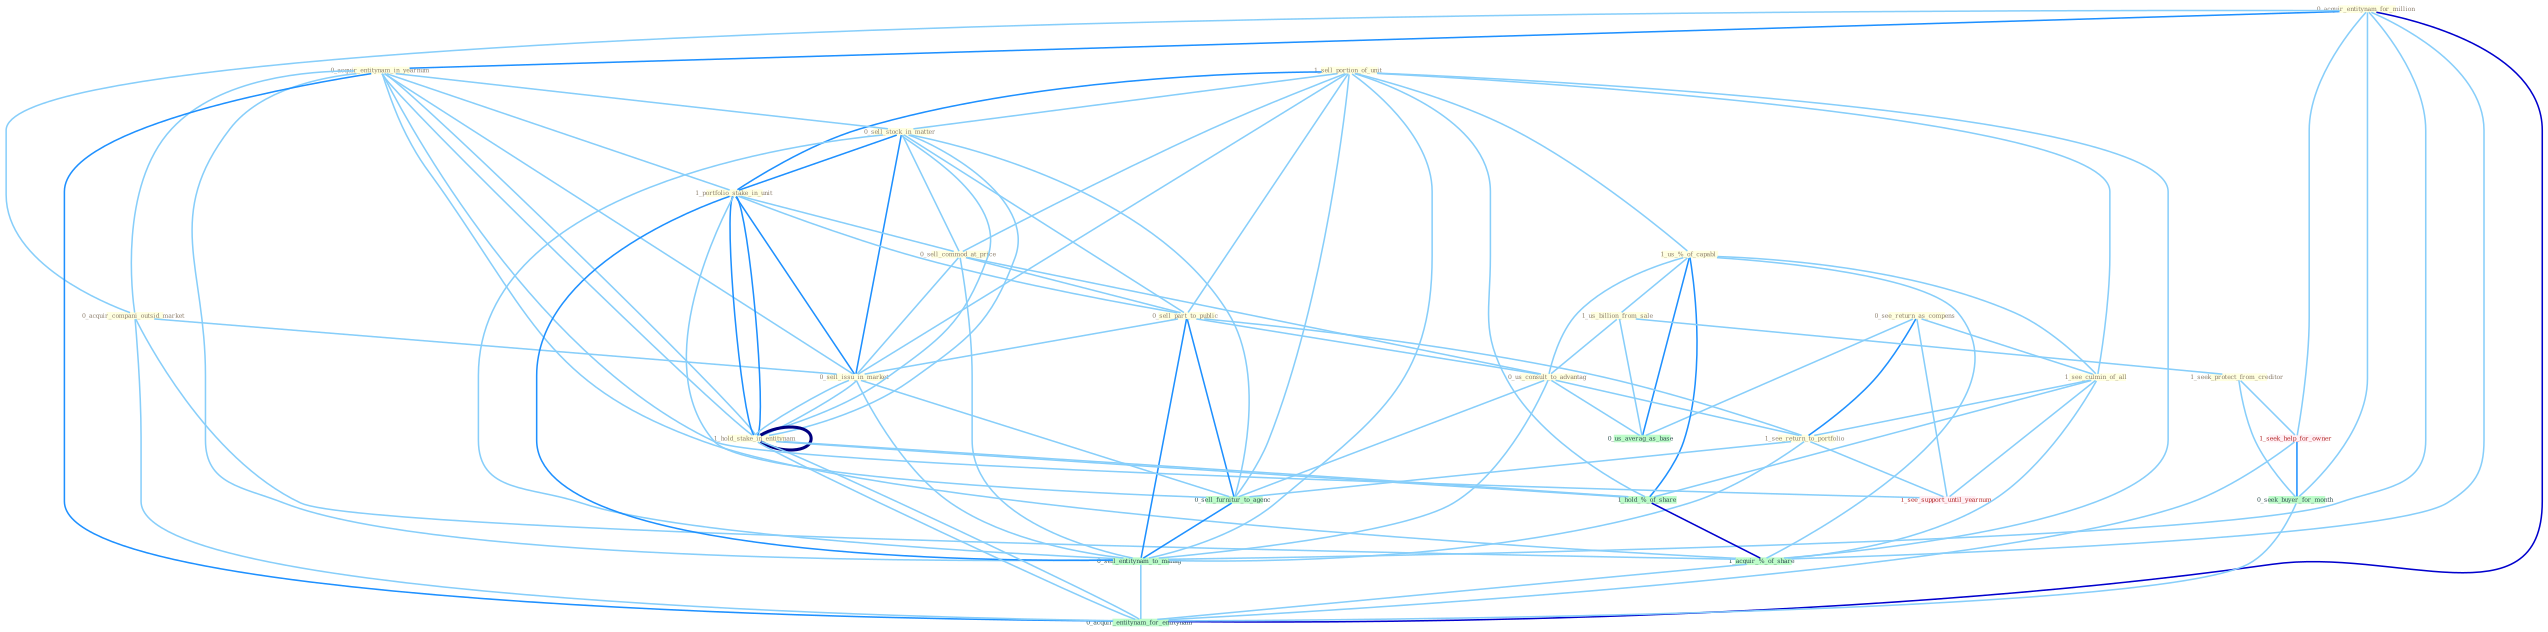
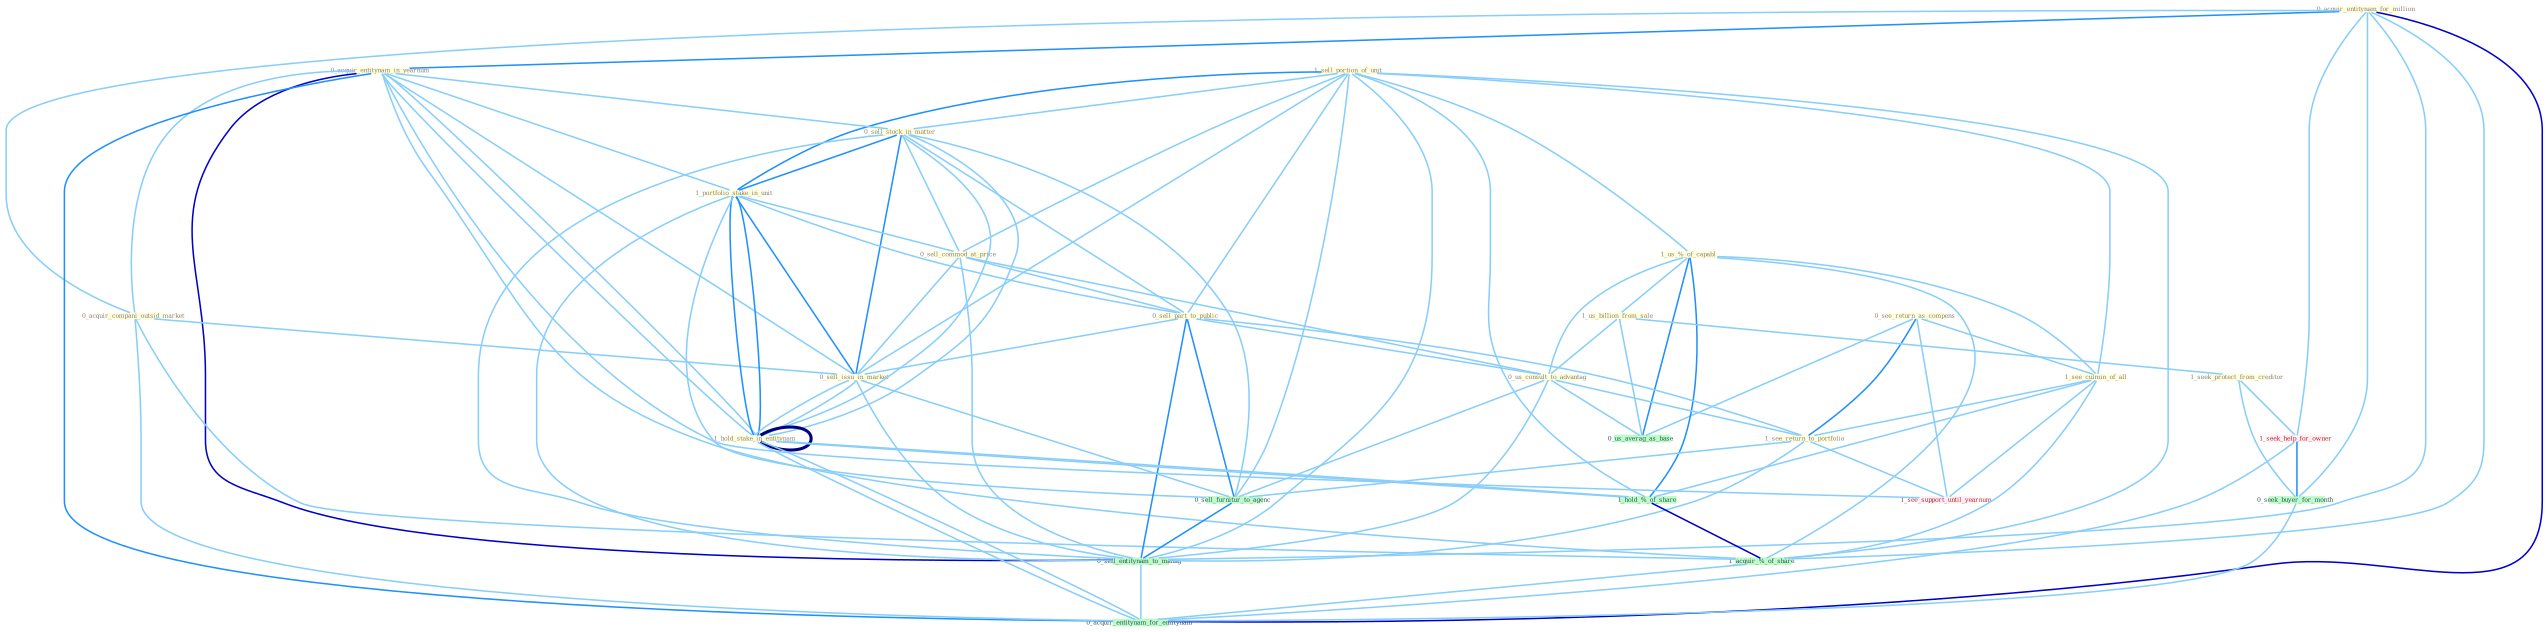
  graph {
    node [color="#ffffe0" fixedsize=true fontcolor="#8b7d6b" fontsize=4 shape=polygon style=filled]
    edge [color="#87cefa" w=1]
    "0_acquir_entitynam_for_million " [height=.06 width=.5]
    "0_see_return_as_compens " [height=.06 width=.5]
    "1_sell_portion_of_unit " [height=.06 width=.5]
    "1_us_%_of_capabl " [height=.06 width=.5]
    "1_us_billion_from_sale " [height=.06 width=.5]
    "0_acquir_entitynam_in_yearnum " [height=.06 width=.5]
    "0_acquir_compani_outsid_market " [height=.06 width=.5]
    "0_sell_stock_in_matter " [height=.06 width=.5]
    n9 [height=.06 label="1_portfolio_stake_in_unit" width=.5]
    "0_sell_commod_at_price " [height=.06 width=.5]
    "1_seek_protect_from_creditor " [height=.06 width=.5]
    "0_sell_part_to_public " [height=.06 width=.5]
    "0_sell_issu_in_market " [height=.06 width=.5]
    "1_hold_stake_in_entitynam " [height=.06 width=.5]
    "0_us_consult_to_advantag " [height=.06 width=.5]
    "1_see_culmin_of_all " [height=.06 width=.5]
    "1_see_return_to_portfolio " [height=.06 width=.5]
    "1_seek_help_for_owner " [color="#fff0f5" fontcolor="#b22222" height=.06 width=.5]
    "1_see_support_until_yearnum " [color="#fff0f5" fontcolor="#b22222" height=.06 width=.5]
    "0_seek_buyer_for_month " [color="#BDFCC9" fontcolor="#2f4f4f" height=.06 width=.5]
    "1_acquir_%_of_share " [color="#BDFCC9" fontcolor="#2f4f4f" height=.06 width=.5]
    "0_sell_entitynam_to_manag " [color="#BDFCC9" fontcolor="#2f4f4f" height=.06 width=.5]
    "0_acquir_entitynam_for_entitynam " [color="#BDFCC9" fontcolor="#2f4f4f" height=.06 width=.5]
    "0_us_averag_as_base " [color="#BDFCC9" fontcolor="#2f4f4f" height=.06 width=.5]
    "1_hold_%_of_share " [color="#BDFCC9" fontcolor="#2f4f4f" height=.06 width=.5]
    "0_sell_furnitur_to_agenc " [color="#BDFCC9" fontcolor="#2f4f4f" height=.06 width=.5]
    subgraph sub_1 {
      "0_acquir_entitynam_for_million "
      "0_see_return_as_compens "
      "1_sell_portion_of_unit "
      "1_us_%_of_capabl "
      "1_us_billion_from_sale "
      "0_acquir_entitynam_in_yearnum "
      "0_acquir_compani_outsid_market "
      "0_sell_stock_in_matter "
      n9
      "0_sell_commod_at_price "
      "1_seek_protect_from_creditor "
      "0_sell_part_to_public "
      "0_sell_issu_in_market "
      "1_hold_stake_in_entitynam "
      "0_us_consult_to_advantag "
      "1_see_culmin_of_all "
      "1_see_return_to_portfolio "
    }
    subgraph sub_2 {
      "1_hold_stake_in_entitynam "
      "1_seek_help_for_owner "
      "1_see_support_until_yearnum "
    }
    "0_acquir_entitynam_for_million " -- "0_acquir_entitynam_in_yearnum " [color="#1e90ff" w=2]
    "0_acquir_entitynam_for_million " -- "0_acquir_compani_outsid_market "
    "0_acquir_entitynam_for_million " -- "1_seek_help_for_owner "
    "0_acquir_entitynam_for_million " -- "0_seek_buyer_for_month "
    "0_acquir_entitynam_for_million " -- "1_acquir_%_of_share "
    "0_acquir_entitynam_for_million " -- "0_sell_entitynam_to_manag "
    "0_acquir_entitynam_for_million " -- "0_acquir_entitynam_for_entitynam " [color="#0000cd" w=3]
    "0_see_return_as_compens " -- "1_see_culmin_of_all "
    "0_see_return_as_compens " -- "1_see_return_to_portfolio " [color="#1e90ff" w=2]
    "0_see_return_as_compens " -- "1_see_support_until_yearnum "
    "0_see_return_as_compens " -- "0_us_averag_as_base "
    "1_sell_portion_of_unit " -- "1_us_%_of_capabl "
    "1_sell_portion_of_unit " -- "0_sell_stock_in_matter "
    "1_sell_portion_of_unit " -- n9 [color="#1e90ff" w=2]
    "1_sell_portion_of_unit " -- "0_sell_commod_at_price "
    "1_sell_portion_of_unit " -- "0_sell_part_to_public "
    "1_sell_portion_of_unit " -- "0_sell_issu_in_market "
    "1_sell_portion_of_unit " -- "1_see_culmin_of_all "
    "1_sell_portion_of_unit " -- "1_acquir_%_of_share "
    "1_sell_portion_of_unit " -- "0_sell_entitynam_to_manag "
    "1_sell_portion_of_unit " -- "1_hold_%_of_share "
    "1_sell_portion_of_unit " -- "0_sell_furnitur_to_agenc "
    "1_us_%_of_capabl " -- "1_us_billion_from_sale "
    "1_us_%_of_capabl " -- "0_us_consult_to_advantag "
    "1_us_%_of_capabl " -- "1_see_culmin_of_all "
    "1_us_%_of_capabl " -- "1_acquir_%_of_share " [w=2]
    "1_us_%_of_capabl " -- "0_us_averag_as_base " [color="#1e90ff"]
    "1_us_%_of_capabl " -- "1_hold_%_of_share " [color="#1e90ff" w=2]
    "1_us_billion_from_sale " -- "1_seek_protect_from_creditor "
    "1_us_billion_from_sale " -- "0_us_consult_to_advantag "
    "1_us_billion_from_sale " -- "0_us_averag_as_base "
    "0_acquir_entitynam_in_yearnum " -- "0_acquir_compani_outsid_market "
    "0_acquir_entitynam_in_yearnum " -- "0_sell_stock_in_matter "
    "0_acquir_entitynam_in_yearnum " -- n9
    "0_acquir_entitynam_in_yearnum " -- "0_sell_issu_in_market "
    "0_acquir_entitynam_in_yearnum " -- "1_hold_stake_in_entitynam "
    "0_acquir_entitynam_in_yearnum " -- "1_hold_stake_in_entitynam "
    "0_acquir_entitynam_in_yearnum " -- "1_see_support_until_yearnum "
    "0_acquir_entitynam_in_yearnum " -- "1_acquir_%_of_share "
-   "0_acquir_entitynam_in_yearnum " -- "0_sell_entitynam_to_manag "
+   "0_acquir_entitynam_in_yearnum " -- "0_sell_entitynam_to_manag " [color="#0000cd"]
    "0_acquir_entitynam_in_yearnum " -- "0_acquir_entitynam_for_entitynam " [color="#1e90ff" w=2]
    "0_acquir_compani_outsid_market " -- "0_sell_issu_in_market "
    "0_acquir_compani_outsid_market " -- "1_acquir_%_of_share "
    "0_acquir_compani_outsid_market " -- "0_acquir_entitynam_for_entitynam "
    "0_sell_stock_in_matter " -- n9 [color="#1e90ff" w=2]
    "0_sell_stock_in_matter " -- "0_sell_commod_at_price "
    "0_sell_stock_in_matter " -- "0_sell_part_to_public "
    "0_sell_stock_in_matter " -- "0_sell_issu_in_market " [color="#1e90ff" w=2]
    "0_sell_stock_in_matter " -- "1_hold_stake_in_entitynam "
    "0_sell_stock_in_matter " -- "1_hold_stake_in_entitynam "
    "0_sell_stock_in_matter " -- "0_sell_entitynam_to_manag "
    "0_sell_stock_in_matter " -- "0_sell_furnitur_to_agenc "
    n9 -- "0_sell_commod_at_price "
    n9 -- "0_sell_part_to_public "
    n9 -- "0_sell_issu_in_market " [color="#1e90ff" w=2]
    n9 -- "1_hold_stake_in_entitynam " [color="#1e90ff" w=2]
    n9 -- "1_hold_stake_in_entitynam " [color="#1e90ff" w=2]
-   n9 -- "0_sell_entitynam_to_manag " [color="#1e90ff"]
+   n9 -- "0_sell_entitynam_to_manag "
    n9 -- "0_sell_furnitur_to_agenc "
    "0_sell_commod_at_price " -- "0_sell_part_to_public "
    "0_sell_commod_at_price " -- "0_sell_issu_in_market "
    "0_sell_commod_at_price " -- "0_us_consult_to_advantag "
    "0_sell_commod_at_price " -- "0_sell_entitynam_to_manag "
    "1_seek_protect_from_creditor " -- "1_seek_help_for_owner "
    "1_seek_protect_from_creditor " -- "0_seek_buyer_for_month "
    "0_sell_part_to_public " -- "0_sell_issu_in_market "
    "0_sell_part_to_public " -- "0_us_consult_to_advantag "
    "0_sell_part_to_public " -- "1_see_return_to_portfolio "
    "0_sell_part_to_public " -- "0_sell_entitynam_to_manag " [color="#1e90ff" w=2]
    "0_sell_part_to_public " -- "0_sell_furnitur_to_agenc " [color="#1e90ff" w=2]
    "0_sell_issu_in_market " -- "1_hold_stake_in_entitynam "
    "0_sell_issu_in_market " -- "1_hold_stake_in_entitynam "
    "0_sell_issu_in_market " -- "0_sell_entitynam_to_manag "
    "0_sell_issu_in_market " -- "0_sell_furnitur_to_agenc "
    "1_hold_stake_in_entitynam " -- "1_hold_stake_in_entitynam " [color="#000080" style=bold w=4]
    "1_hold_stake_in_entitynam " -- "0_acquir_entitynam_for_entitynam "
    "1_hold_stake_in_entitynam " -- "0_acquir_entitynam_for_entitynam "
    "1_hold_stake_in_entitynam " -- "1_hold_%_of_share "
    "0_us_consult_to_advantag " -- "1_see_return_to_portfolio "
    "0_us_consult_to_advantag " -- "0_sell_entitynam_to_manag "
    "0_us_consult_to_advantag " -- "0_us_averag_as_base "
    "0_us_consult_to_advantag " -- "0_sell_furnitur_to_agenc "
    "1_see_culmin_of_all " -- "1_see_return_to_portfolio "
    "1_see_culmin_of_all " -- "1_see_support_until_yearnum "
    "1_see_culmin_of_all " -- "1_acquir_%_of_share "
    "1_see_culmin_of_all " -- "1_hold_%_of_share "
    "1_see_return_to_portfolio " -- "1_see_support_until_yearnum "
    "1_see_return_to_portfolio " -- "0_sell_entitynam_to_manag "
    "1_see_return_to_portfolio " -- "0_sell_furnitur_to_agenc "
    "1_seek_help_for_owner " -- "0_seek_buyer_for_month " [color="#1e90ff" w=2]
    "1_seek_help_for_owner " -- "0_acquir_entitynam_for_entitynam "
    "0_seek_buyer_for_month " -- "0_acquir_entitynam_for_entitynam "
    "1_acquir_%_of_share " -- "0_acquir_entitynam_for_entitynam "
    "0_sell_entitynam_to_manag " -- "0_acquir_entitynam_for_entitynam "
    "1_hold_%_of_share " -- "1_hold_stake_in_entitynam "
    "1_hold_%_of_share " -- "1_acquir_%_of_share " [color="#0000cd" w=3]
    "0_sell_furnitur_to_agenc " -- "0_sell_entitynam_to_manag " [color="#1e90ff" w=2]
  }
